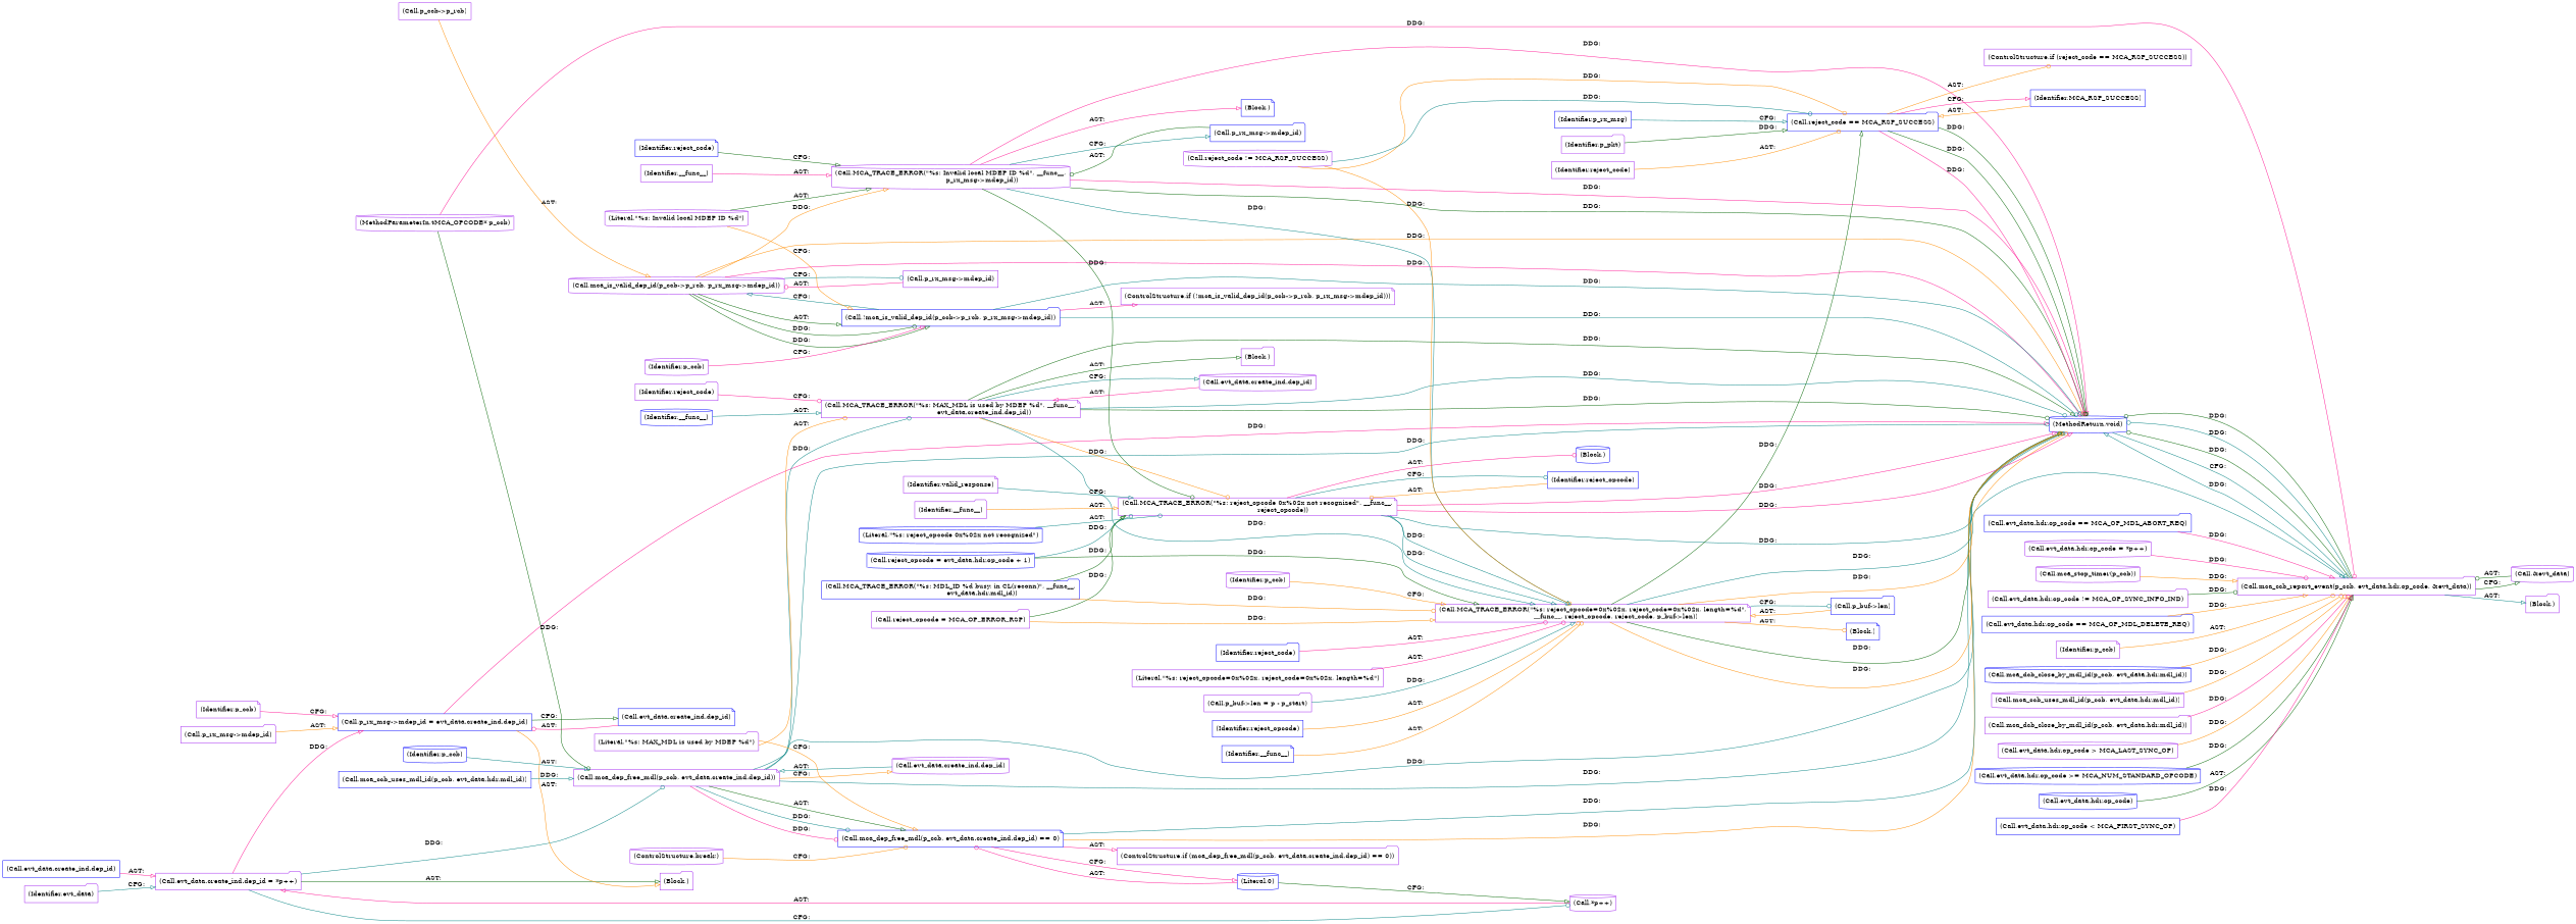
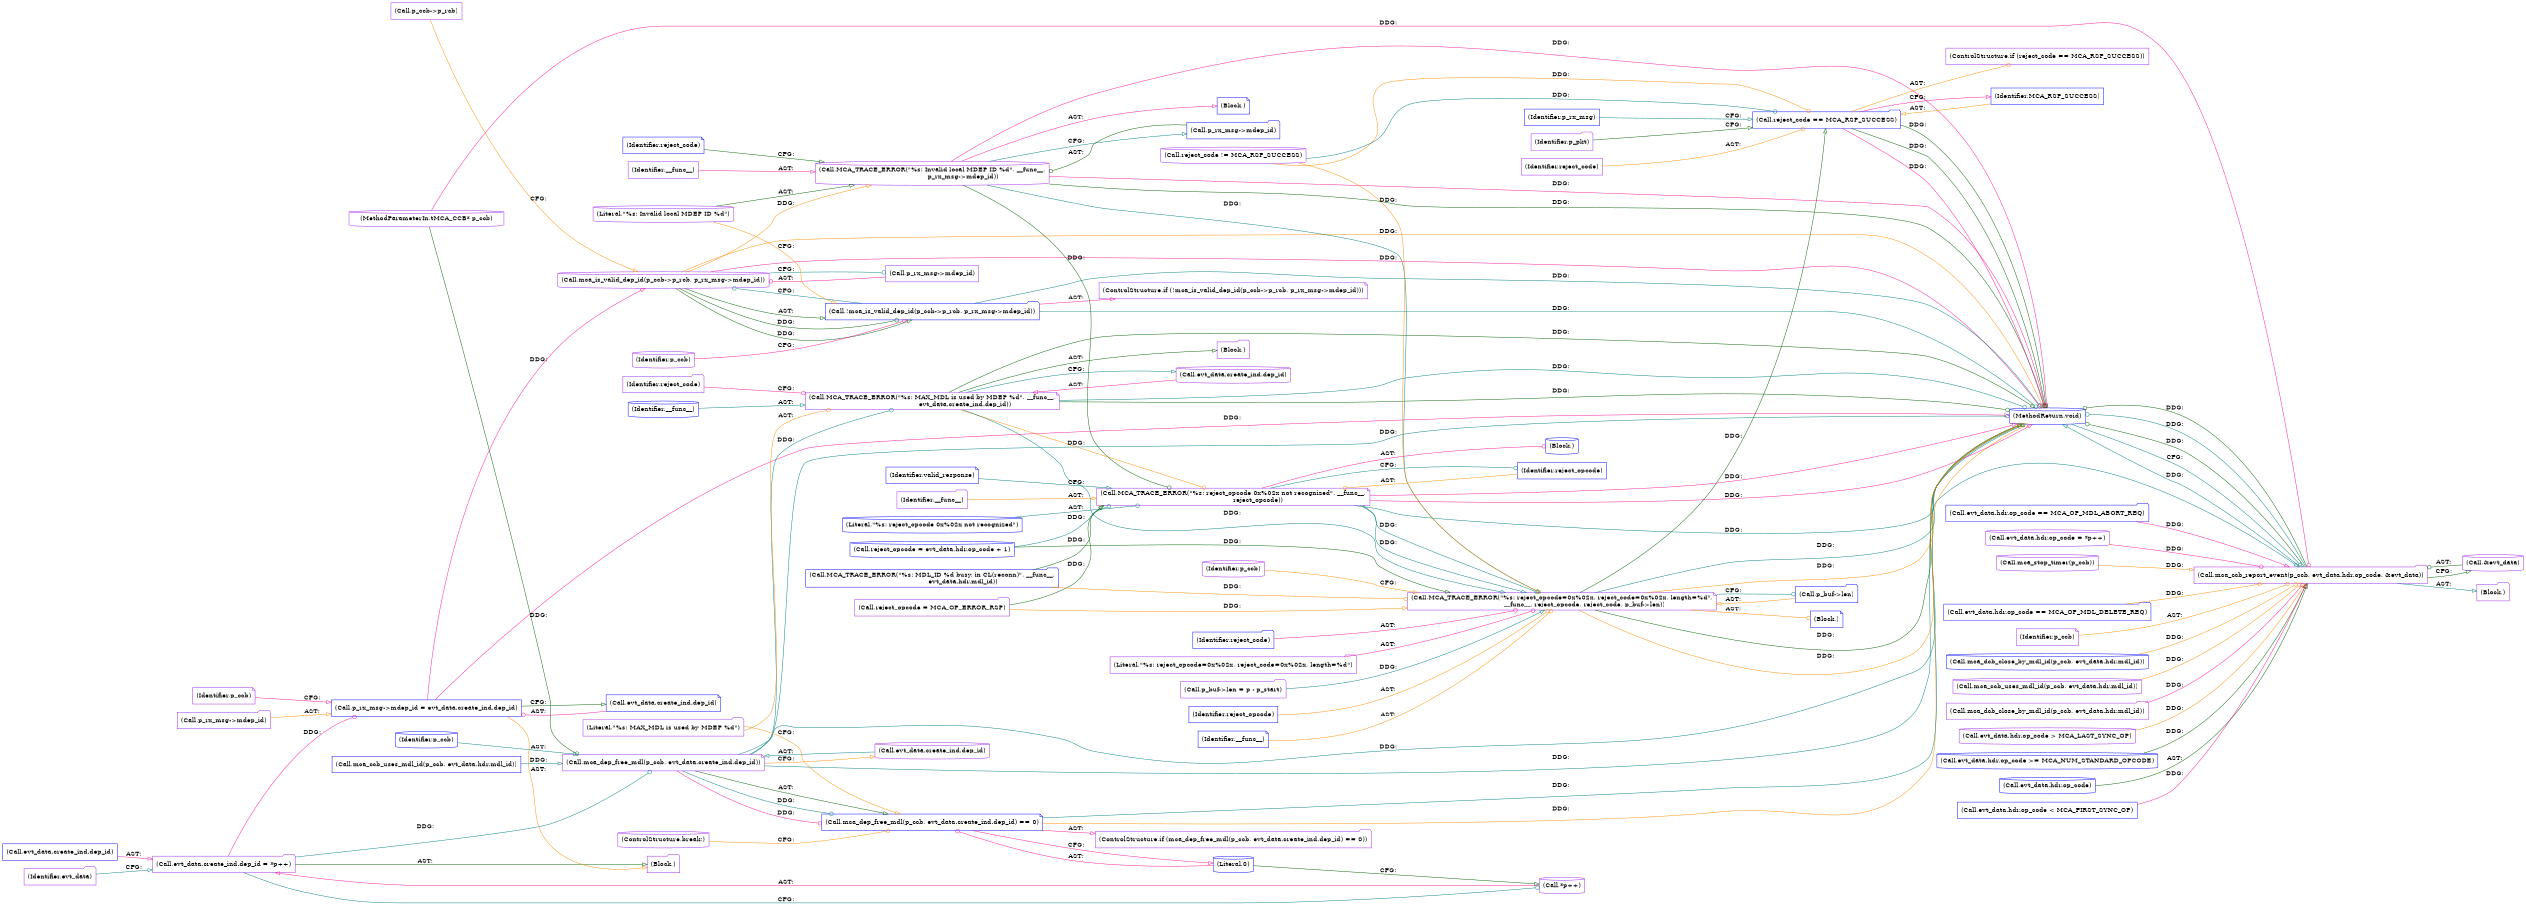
  digraph {
    rankdir=LR
    node [color=purple shape=cylinder]
    edge [arrowhead=onormal color=teal]
    n1 [label="(Call,evt_data.create_ind.dep_id = *p++)" shape=folder]
    n2 [color=blue label="(Call,p_rx_msg->mdep_id = evt_data.create_ind.dep_id)" shape=box]
    n3 [label="(Call,mca_dep_free_mdl(p_ccb, evt_data.create_ind.dep_id))" shape=note]
    n4 [label="(Block,)" shape=folder]
    n5 [label="(Call,*p++)"]
    n6 [label="(Call,mca_is_valid_dep_id(p_ccb->p_rcb, p_rx_msg->mdep_id))"]
    n7 [color=blue label="(Call,evt_data.create_ind.dep_id)" shape=note]
    n8 [color=blue label="(MethodReturn,void)"]
    n9 [color=blue label="(Call,mca_dep_free_mdl(p_ccb, evt_data.create_ind.dep_id) == 0)" shape=note]
    n10 [label="(Call,MCA_TRACE_ERROR(\"%s: MAX_MDL is used by MDEP %d\", __func__,\n                                evt_data.create_ind.dep_id))" shape=note]
    n11 [label="(Call,mca_ccb_report_event(p_ccb, evt_data.hdr.op_code, &evt_data))" shape=folder]
    n12 [label="(Call,evt_data.create_ind.dep_id)"]
    n13 [color=blue label="(Call,!mca_is_valid_dep_id(p_ccb->p_rcb, p_rx_msg->mdep_id))" shape=folder]
    n14 [label="(Call,MCA_TRACE_ERROR(\"%s: Invalid local MDEP ID %d\", __func__,\n                              p_rx_msg->mdep_id))"]
    n15 [label="(Call,p_rx_msg->mdep_id)" shape=box]
    n16 [label="(ControlStructure,if (!mca_is_valid_dep_id(p_ccb->p_rcb, p_rx_msg->mdep_id)))" shape=note]
    n17 [label="(Call,MCA_TRACE_ERROR(\"%s: reject_opcode 0x%02x not recognized\", __func__,\n                        reject_opcode))" shape=note]
    n18 [label="(Call,MCA_TRACE_ERROR(\"%s: reject_opcode=0x%02x, reject_code=0x%02x, length=%d\",\n                      __func__, reject_opcode, reject_code, p_buf->len))" shape=note]
    n19 [color=blue label="(Call,p_rx_msg->mdep_id)" shape=folder]
    n20 [color=blue label="(Block,)" shape=note]
    n21 [color=blue label="(Block,)"]
    n22 [color=blue label="(Identifier,reject_opcode)" shape=box]
    n23 [color=blue label="(Call,reject_code == MCA_RSP_SUCCESS)" shape=folder]
    n24 [color=blue label="(Block,)" shape=note]
    n25 [color=blue label="(Call,p_buf->len)" shape=folder]
    n26 [color=blue label="(Identifier,MCA_RSP_SUCCESS)" shape=box]
    n27 [label="(ControlStructure,if (reject_code == MCA_RSP_SUCCESS))" shape=box]
    n28 [color=blue label="(Literal,0)"]
    n29 [label="(ControlStructure,if (mca_dep_free_mdl(p_ccb, evt_data.create_ind.dep_id) == 0))" shape=folder]
    n30 [label="(Call,evt_data.create_ind.dep_id)"]
    n31 [label="(Block,)" shape=folder]
    n32 [label="(Call,&evt_data)"]
    n33 [label="(Block,)" shape=folder]
    n34 [color=blue label="(Call,evt_data.create_ind.dep_id)" shape=box]
    n35 [color=blue label="(Identifier,reject_code)" shape=note]
    n36 [label="(Identifier,p_ccb)" shape=note]
    n37 [color=blue label="(Literal,\"%s: reject_opcode 0x%02x not recognized\")"]
-   n38 [label="(Identifier,valid_response)" shape=note]
+   n38 [color=blue label="(Identifier,valid_response)" shape=note]
    n39 [label="(Literal,\"%s: reject_opcode=0x%02x, reject_code=0x%02x, length=%d\")" shape=folder]
    n40 [color=blue label="(Call,evt_data.hdr.op_code == MCA_OP_MDL_ABORT_REQ)" shape=folder]
    n41 [label="(Literal,\"%s: Invalid local MDEP ID %d\")"]
-   n42 [label="(MethodParameterIn,tMCA_OPCODE* p_ccb)"]
+   n42 [label="(MethodParameterIn,tMCA_CCB* p_ccb)"]
    n43 [color=blue label="(Identifier,p_ccb)"]
    n44 [label="(Identifier,evt_data)" shape=folder]
    n45 [label="(Identifier,__func__)" shape=box]
    n46 [label="(Call,evt_data.hdr.op_code = *p++)"]
    n47 [color=blue label="(Identifier,reject_opcode)" shape=box]
    n48 [label="(ControlStructure,break;)"]
    n49 [color=blue label="(Identifier,__func__)" shape=note]
    n50 [label="(Call,mca_stop_timer(p_ccb))"]
-   n51 [label="(Call,evt_data.hdr.op_code != MCA_OP_SYNC_INFO_IND)" shape=folder]
    n52 [color=blue label="(Call,evt_data.hdr.op_code == MCA_OP_MDL_DELETE_REQ)" shape=folder]
    n53 [label="(Call,reject_opcode = MCA_OP_ERROR_RSP)" shape=folder]
    n54 [label="(Identifier,p_pkt)" shape=folder]
    n55 [color=blue label="(Call,MCA_TRACE_ERROR(\"%s: MDL_ID %d busy, in CL(reconn)\", __func__,\n                              evt_data.hdr.mdl_id))" shape=folder]
    n56 [label="(Identifier,p_ccb)" shape=note]
    n57 [label="(Identifier,reject_code)" shape=box]
    n58 [color=blue label="(Call,mca_ccb_uses_mdl_id(p_ccb, evt_data.hdr.mdl_id))" shape=box]
    n59 [color=blue label="(Call,mca_dcb_close_by_mdl_id(p_ccb, evt_data.hdr.mdl_id))"]
    n60 [label="(Call,mca_ccb_uses_mdl_id(p_ccb, evt_data.hdr.mdl_id))"]
    n61 [label="(Call,reject_code != MCA_RSP_SUCCESS)"]
    n62 [label="(Call,mca_dcb_close_by_mdl_id(p_ccb, evt_data.hdr.mdl_id))" shape=folder]
    n63 [color=blue label="(Identifier,__func__)"]
    n64 [color=blue label="(Call,reject_opcode = evt_data.hdr.op_code + 1)"]
    n65 [label="(Call,evt_data.hdr.op_code > MCA_LAST_SYNC_OP)"]
    n66 [label="(Call,p_ccb->p_rcb)" shape=box]
    n67 [color=blue label="(Call,evt_data.hdr.op_code >= MCA_NUM_STANDARD_OPCODE)"]
    n68 [label="(Call,p_rx_msg->mdep_id)" shape=folder]
    n69 [label="(Identifier,p_ccb)"]
    n70 [color=blue label="(Call,evt_data.hdr.op_code)"]
    n71 [label="(Identifier,__func__)" shape=folder]
    n72 [color=blue label="(Identifier,p_rx_msg)" shape=box]
    n73 [color=blue label="(Identifier,reject_code)" shape=folder]
    n74 [label="(Literal,\"%s: MAX_MDL is used by MDEP %d\")" shape=folder]
    n75 [color=blue label="(Call,evt_data.hdr.op_code < MCA_FIRST_SYNC_OP)" shape=box]
    n76 [label="(Call,p_buf->len = p - p_start)" shape=folder]
    n77 [label="(Identifier,p_ccb)"]
    n78 [label="(Identifier,reject_code)" shape=folder]
-   n1 -> n2 [color=deeppink label="DDG: "]
+   n1 -> n2 [arrowhead=odot color=deeppink label="DDG: "]
    n1 -> n3 [arrowhead=odot label="DDG: "]
    n1 -> n4 [color=darkgreen label="AST: "]
    n1 -> n5 [arrowhead=odot label="CFG: "]
    n2 -> n4 [color=darkorange label="AST: "]
+   n2 -> n6 [color=deeppink label="DDG: "]
    n2 -> n7 [color=darkgreen label="CFG: "]
    n2 -> n8 [color=deeppink label="DDG: "]
    n3 -> n8 [arrowhead=odot label="DDG: "]
    n3 -> n8 [arrowhead=odot label="DDG: "]
    n3 -> n9 [color=darkgreen label="AST: "]
    n3 -> n9 [arrowhead=odot label="DDG: "]
    n3 -> n9 [arrowhead=odot color=deeppink label="DDG: "]
    n3 -> n10 [arrowhead=odot label="DDG: "]
    n3 -> n11 [label="DDG: "]
    n3 -> n12 [color=darkorange label="CFG: "]
    n5 -> n1 [color=deeppink label="AST: "]
    n6 -> n8 [arrowhead=odot color=darkorange label="DDG: "]
    n6 -> n8 [arrowhead=odot color=deeppink label="DDG: "]
    n6 -> n13 [color=darkgreen label="AST: "]
    n6 -> n13 [arrowhead=odot color=darkgreen label="DDG: "]
    n6 -> n13 [color=darkgreen label="DDG: "]
    n6 -> n14 [color=darkorange label="DDG: "]
    n6 -> n15 [arrowhead=odot label="CFG: "]
    n7 -> n2 [arrowhead=odot color=deeppink label="AST: "]
    n8 -> n11 [label="CFG: "]
    n9 -> n8 [arrowhead=odot color=darkorange label="DDG: "]
    n9 -> n8 [arrowhead=odot label="DDG: "]
    n9 -> n28 [color=deeppink label="CFG: "]
    n9 -> n29 [color=deeppink label="AST: "]
    n10 -> n8 [color=darkgreen label="DDG: "]
    n10 -> n8 [arrowhead=odot label="DDG: "]
    n10 -> n8 [arrowhead=odot color=darkgreen label="DDG: "]
    n10 -> n17 [arrowhead=odot color=darkorange label="DDG: "]
    n10 -> n18 [label="DDG: "]
    n10 -> n30 [label="CFG: "]
    n10 -> n31 [color=darkgreen label="AST: "]
    n11 -> n8 [label="DDG: "]
    n11 -> n8 [arrowhead=odot color=darkgreen label="DDG: "]
    n11 -> n8 [arrowhead=odot label="DDG: "]
    n11 -> n8 [arrowhead=odot color=darkgreen label="DDG: "]
    n11 -> n32 [color=darkgreen label="CFG: "]
    n11 -> n33 [label="AST: "]
    n12 -> n3 [label="AST: "]
-   n13 -> n6 [label="CFG: "]
+   n13 -> n6 [arrowhead=odot label="CFG: "]
    n13 -> n8 [label="DDG: "]
    n13 -> n8 [arrowhead=odot label="DDG: "]
    n13 -> n16 [color=deeppink label="AST: "]
    n14 -> n8 [color=deeppink label="DDG: "]
    n14 -> n8 [arrowhead=odot color=deeppink label="DDG: "]
    n14 -> n8 [arrowhead=odot color=darkgreen label="DDG: "]
    n14 -> n17 [arrowhead=odot color=darkgreen label="DDG: "]
    n14 -> n18 [label="DDG: "]
    n14 -> n19 [label="CFG: "]
    n14 -> n20 [color=deeppink label="AST: "]
    n15 -> n6 [arrowhead=odot color=deeppink label="AST: "]
    n17 -> n8 [arrowhead=odot label="DDG: "]
    n17 -> n8 [color=deeppink label="DDG: "]
    n17 -> n8 [color=deeppink label="DDG: "]
    n17 -> n18 [label="DDG: "]
    n17 -> n18 [arrowhead=odot label="DDG: "]
    n17 -> n21 [arrowhead=odot color=deeppink label="AST: "]
    n17 -> n22 [arrowhead=odot label="CFG: "]
    n18 -> n8 [color=darkgreen label="DDG: "]
    n18 -> n8 [arrowhead=odot color=darkorange label="DDG: "]
    n18 -> n8 [arrowhead=odot label="DDG: "]
    n18 -> n8 [arrowhead=odot color=darkorange label="DDG: "]
    n18 -> n23 [color=darkgreen label="DDG: "]
    n18 -> n24 [arrowhead=odot color=darkorange label="AST: "]
    n18 -> n25 [arrowhead=odot label="CFG: "]
    n19 -> n14 [arrowhead=odot color=darkgreen label="AST: "]
    n22 -> n17 [arrowhead=odot color=darkorange label="AST: "]
    n23 -> n8 [arrowhead=odot color=darkgreen label="DDG: "]
    n23 -> n8 [arrowhead=odot color=darkgreen label="DDG: "]
    n23 -> n8 [color=deeppink label="DDG: "]
    n23 -> n26 [color=deeppink label="CFG: "]
    n23 -> n27 [arrowhead=odot color=darkorange label="AST: "]
    n25 -> n18 [color=darkorange label="AST: "]
    n26 -> n23 [color=darkorange label="AST: "]
    n28 -> n5 [color=darkgreen label="CFG: "]
    n28 -> n9 [arrowhead=odot color=deeppink label="AST: "]
    n30 -> n10 [color=deeppink label="AST: "]
    n32 -> n11 [arrowhead=odot color=darkgreen label="AST: "]
    n34 -> n1 [color=deeppink label="AST: "]
    n35 -> n14 [color=darkgreen label="CFG: "]
    n36 -> n2 [color=deeppink label="CFG: "]
    n37 -> n17 [arrowhead=odot label="AST: "]
    n38 -> n17 [label="CFG: "]
    n39 -> n18 [arrowhead=odot color=deeppink label="AST: "]
    n40 -> n11 [color=deeppink label="DDG: "]
    n41 -> n13 [color=darkorange label="CFG: "]
    n41 -> n14 [color=darkgreen label="AST: "]
    n42 -> n3 [arrowhead=odot color=darkgreen label="DDG: "]
    n42 -> n11 [arrowhead=odot color=deeppink label="DDG: "]
    n43 -> n3 [label="AST: "]
    n44 -> n1 [label="CFG: "]
    n45 -> n14 [color=deeppink label="AST: "]
    n46 -> n11 [arrowhead=odot color=deeppink label="DDG: "]
    n47 -> n18 [arrowhead=odot color=darkorange label="AST: "]
    n48 -> n9 [arrowhead=odot color=darkorange label="CFG: "]
    n49 -> n18 [arrowhead=odot color=darkorange label="AST: "]
    n50 -> n11 [color=darkorange label="DDG: "]
-   n51 -> n11 [arrowhead=odot color=darkgreen label="DDG: "]
    n52 -> n11 [color=darkorange label="DDG: "]
    n53 -> n17 [color=darkgreen label="DDG: "]
    n53 -> n18 [color=darkorange label="DDG: "]
-   n54 -> n23 [color=darkgreen label="DDG: "]
+   n54 -> n23 [color=darkgreen label="CFG: "]
    n55 -> n17 [color=darkgreen label="DDG: "]
    n55 -> n18 [arrowhead=odot color=darkorange label="DDG: "]
    n56 -> n11 [arrowhead=odot color=darkorange label="AST: "]
    n57 -> n23 [arrowhead=odot color=darkorange label="AST: "]
    n58 -> n3 [label="DDG: "]
    n59 -> n11 [arrowhead=odot color=darkorange label="DDG: "]
    n60 -> n11 [arrowhead=odot color=darkorange label="DDG: "]
    n61 -> n18 [arrowhead=odot color=darkorange label="DDG: "]
    n61 -> n23 [arrowhead=odot color=darkorange label="DDG: "]
    n61 -> n23 [arrowhead=odot label="DDG: "]
    n62 -> n11 [arrowhead=odot color=deeppink label="DDG: "]
    n63 -> n10 [label="AST: "]
    n64 -> n17 [arrowhead=odot label="DDG: "]
    n64 -> n18 [color=darkgreen label="DDG: "]
    n65 -> n11 [color=darkorange label="DDG: "]
-   n66 -> n6 [color=darkorange label="AST: "]
+   n66 -> n6 [color=darkorange label="CFG: "]
    n67 -> n11 [color=darkgreen label="DDG: "]
    n68 -> n2 [color=darkorange label="AST: "]
    n69 -> n18 [color=darkorange label="CFG: "]
    n70 -> n11 [color=darkgreen label="AST: "]
    n71 -> n17 [color=darkorange label="AST: "]
    n72 -> n23 [label="CFG: "]
    n73 -> n18 [arrowhead=odot color=deeppink label="AST: "]
    n74 -> n9 [color=darkorange label="CFG: "]
    n74 -> n10 [arrowhead=odot color=darkorange label="AST: "]
    n75 -> n11 [color=deeppink label="DDG: "]
    n76 -> n18 [label="DDG: "]
    n77 -> n13 [color=deeppink label="CFG: "]
    n78 -> n10 [arrowhead=odot color=deeppink label="CFG: "]
  }
